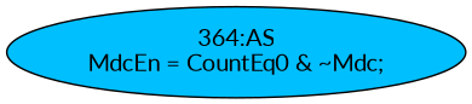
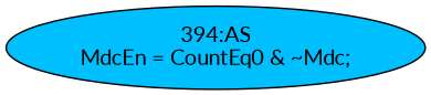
  strict digraph {
    fontname=Lato
-   n1 [ast="<pyverilog.vparser.ast.Assign object at 0x7f41554fded0>" def_var="['MdcEn']" fillcolor=deepskyblue label="364:AS\nMdcEn = CountEq0 & ~Mdc;" statements="[]" style=filled typ=Assign use_var="['CountEq0', 'Mdc']" fontname=Lato]
+   n1 [ast="<pyverilog.vparser.ast.Assign object at 0x7f41554fded0>" def_var="['MdcEn']" fillcolor=deepskyblue label="394:AS\nMdcEn = CountEq0 & ~Mdc;" statements="[]" style=filled typ=Assign use_var="['CountEq0', 'Mdc']" fontname=Lato]
  }
